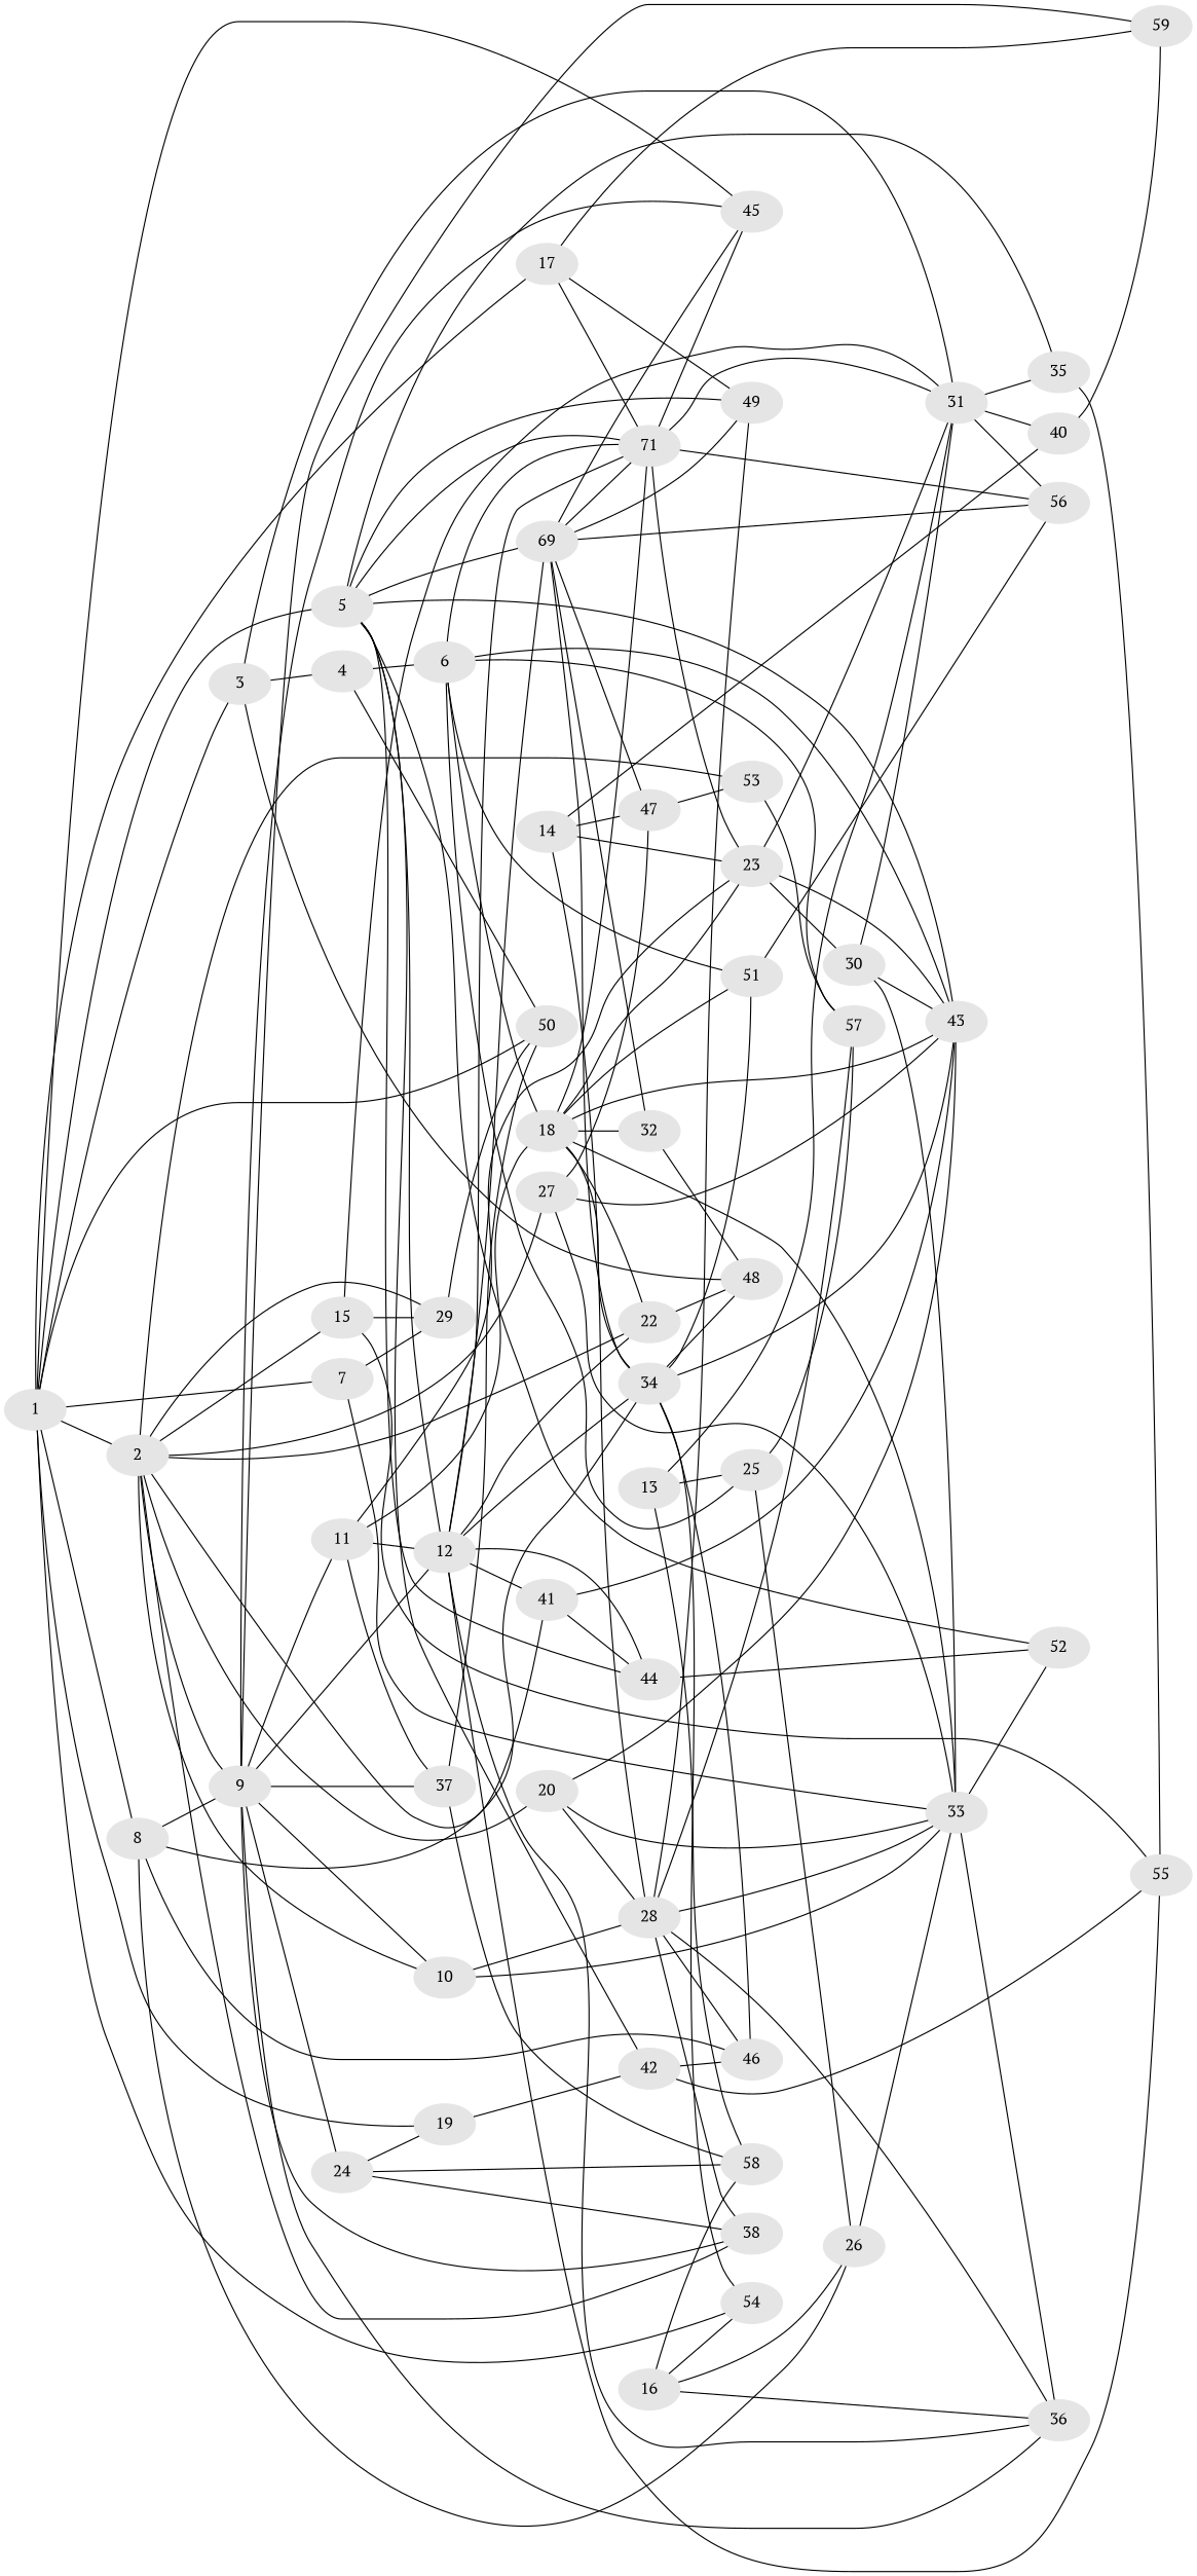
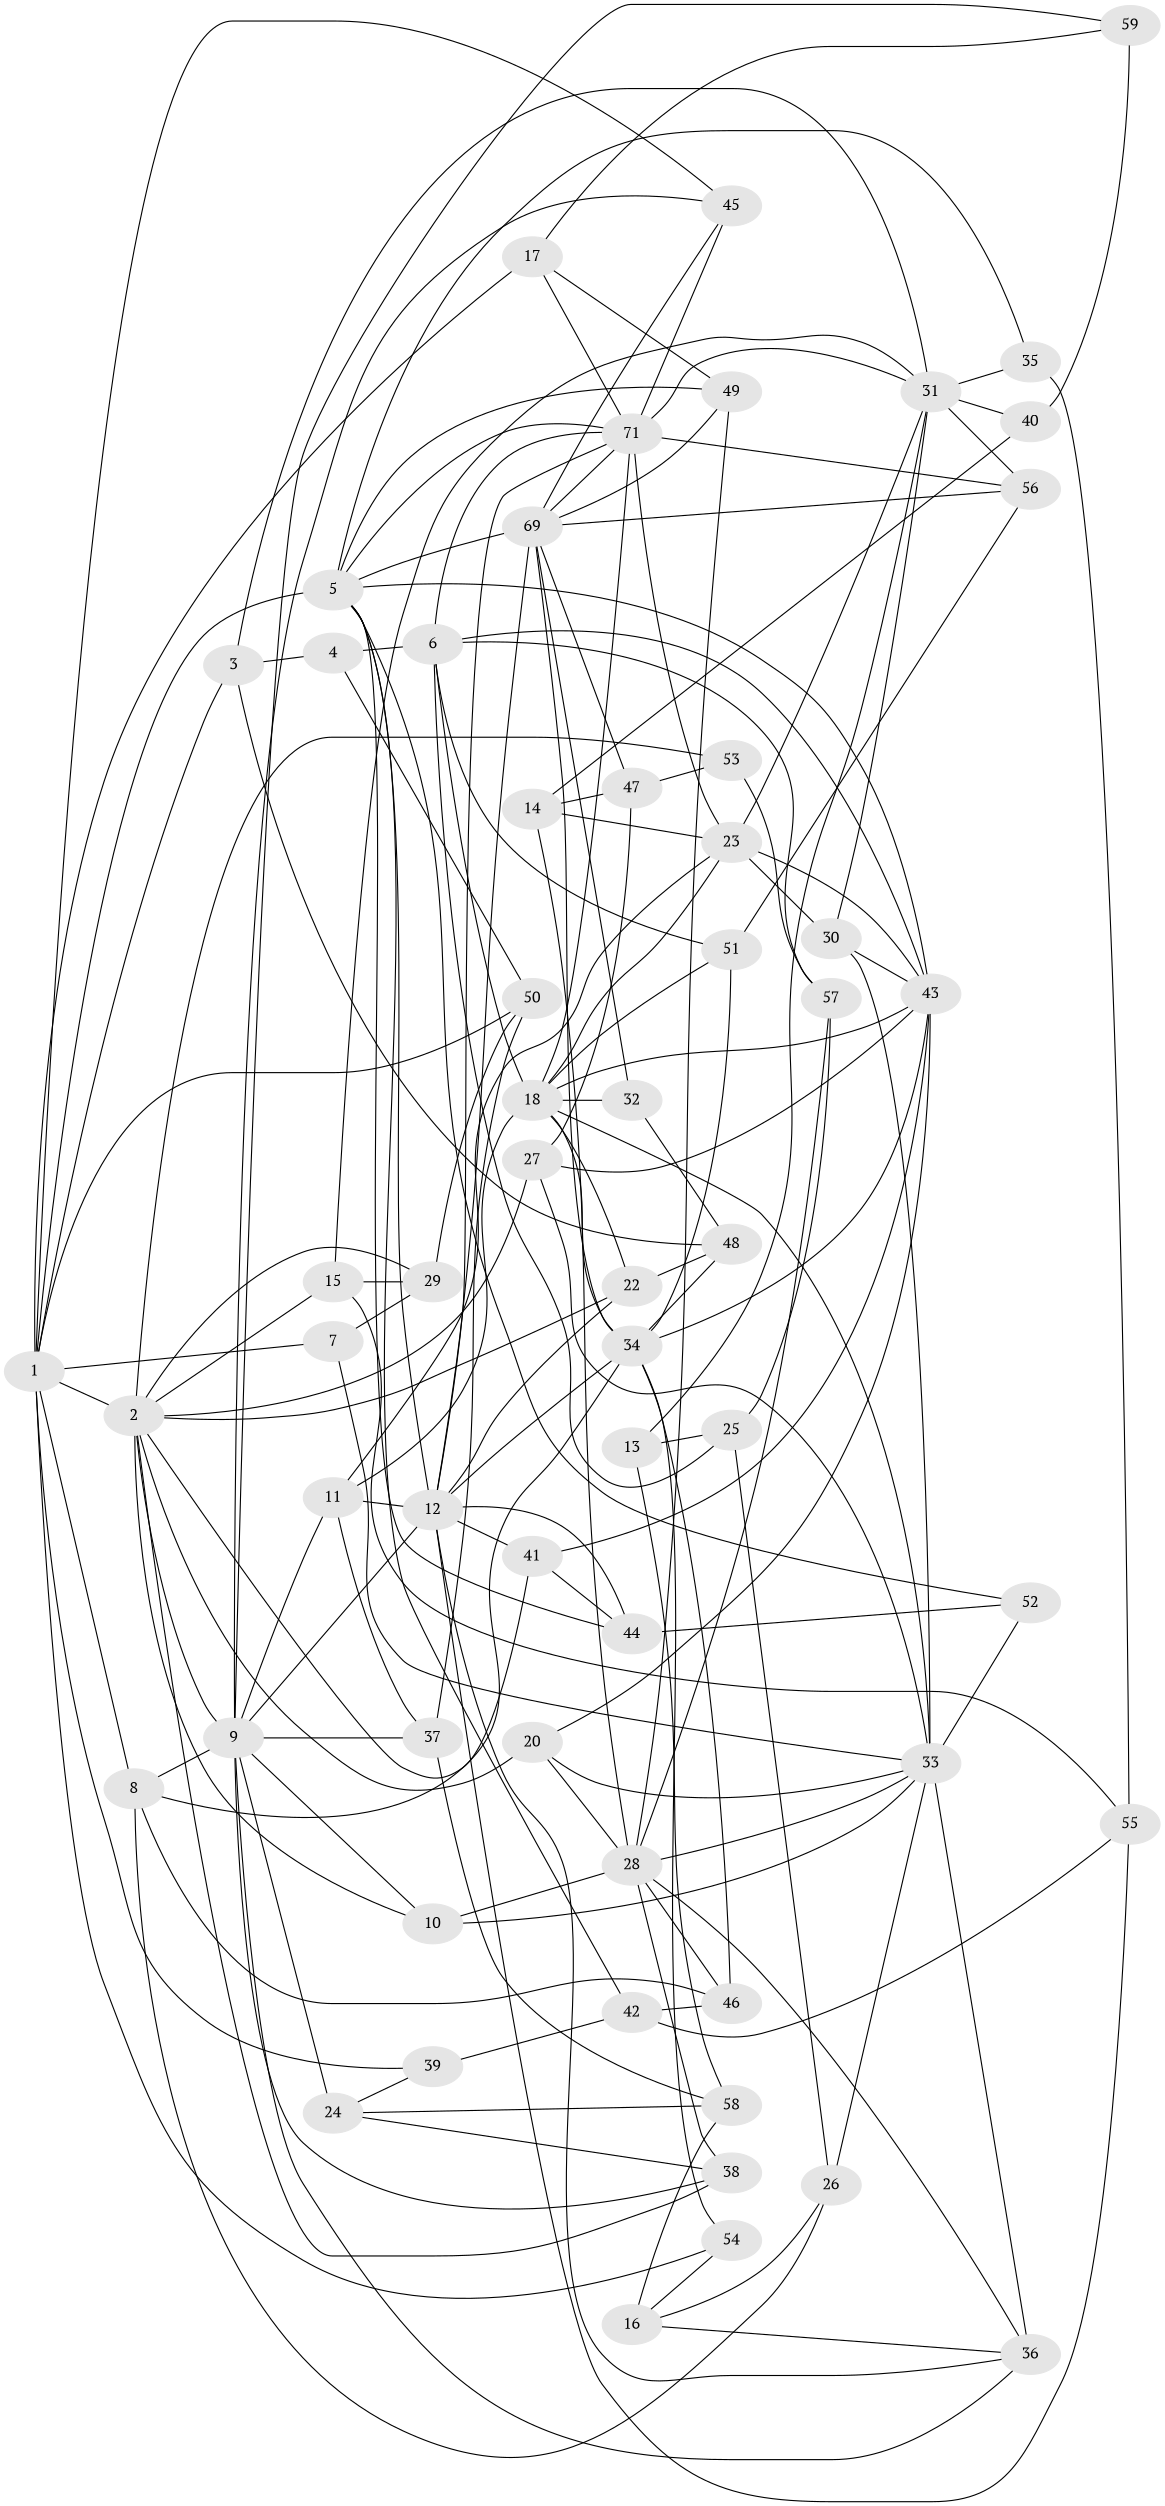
  graph {
    fontname="PT Serif"
    rankdir=LR
    node [color=gray90 fontname="PT Serif" style=filled]
    edge [fontname="PT Serif" weight=1.0]
    1
    2
    3
    5
    7
    8
    17
-   39 [label=19]
+   39
    45
    50
    54
    9
    10
    15
    20
    22
    27
    29
    38
    41
    53
    4
    31
    48
    12
    n26 [label=69]
    n27 [label=71]
    35
    42
    43
    44
    49
    52
    33
    26
    34
    46
    59
    11
    24
    36
    37
    28
    55
    47
    57
    6
    40
    56
    18
    25
    51
    32
    23
    58
    30
    13
    14
    16
    1 -- 2
    1 -- 3
    1 -- 5
    1 -- 7
    1 -- 8
    1 -- 17
    1 -- 39 [weight=2.0]
    1 -- 45
    1 -- 50
    1 -- 54 [weight=2.0]
    2 -- 9
    2 -- 10
    2 -- 15
    2 -- 20
    2 -- 22
    2 -- 27
    2 -- 29
    2 -- 38
    2 -- 41
    2 -- 53 [weight=2.0]
    3 -- 4
    3 -- 31
    3 -- 48
    5 -- 12
    5 -- n26
    5 -- n27 [weight=2.0]
    5 -- 35
    5 -- 42
    5 -- 43
    5 -- 44
    5 -- 49
    5 -- 52 [weight=2.0]
    7 -- 29
    7 -- 33 [weight=2.0]
    8 -- 9
    8 -- 26
    8 -- 34 [weight=2.0]
    8 -- 46
    17 -- n27
    17 -- 49
    17 -- 59
    39 -- 42
    9 -- 45
    9 -- 10
    9 -- 38
    9 -- 12
    9 -- 59 [weight=2.0]
    9 -- 11
    9 -- 24
    9 -- 36
    9 -- 37
    10 -- 33
    10 -- 28
    15 -- 29
    15 -- 31
    15 -- 55
    20 -- 43
    20 -- 33
    20 -- 28
    22 -- 48
    27 -- 43
    27 -- 33
    27 -- 47
    29 -- 50
    41 -- 43
    41 -- 44
    53 -- 57
    4 -- 50
    4 -- 6 [weight=2.0]
    31 -- 35 [weight=2.0]
    31 -- 40 [weight=2.0]
    31 -- 56
    12 -- 22
    12 -- 41
    12 -- n26
    12 -- n27
    12 -- 44
    12 -- 34
    12 -- 36 [weight=2.0]
    12 -- 55
    n26 -- 45
    n26 -- n27
    n26 -- 49
    n26 -- 34
    n26 -- 47
    n26 -- 56
    n26 -- 32 [weight=2.0]
    n27 -- 45
    n27 -- 31
    n27 -- 56
    n27 -- 23 [weight=2.0]
    35 -- 55
    42 -- 46
    42 -- 55
    44 -- 52
    33 -- 52
    33 -- 36
    26 -- 33
    34 -- 54
    34 -- 48
    34 -- 43
    34 -- 46
    34 -- 51
    11 -- 12
    11 -- 37
    11 -- 18 [weight=2.0]
    11 -- 23
    24 -- 39
    24 -- 38
    24 -- 58
    37 -- 50
    37 -- 58
    28 -- 38
    28 -- 49
    28 -- 33 [weight=2.0]
    28 -- 46
    28 -- 36
    28 -- 57
    47 -- 53
    6 -- n27
    6 -- 43 [weight=3.0]
    6 -- 57
    6 -- 18
    6 -- 25
    6 -- 51
    40 -- 59
    18 -- 22
    18 -- n27
    18 -- 43 [weight=2.0]
    18 -- 33
    18 -- 34
    18 -- 51
    18 -- 32
    18 -- 23
    25 -- 26
    25 -- 57
    51 -- 56
    32 -- 48
    23 -- 31
    23 -- 43
    23 -- 30
    30 -- 31
    30 -- 43
    30 -- 33
    13 -- 31 [weight=2.0]
    13 -- 25
    13 -- 58
    14 -- 28
    14 -- 47
    14 -- 40
    14 -- 23
    16 -- 54
    16 -- 26
    16 -- 36
    16 -- 58
  }
